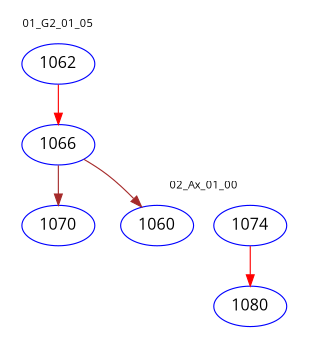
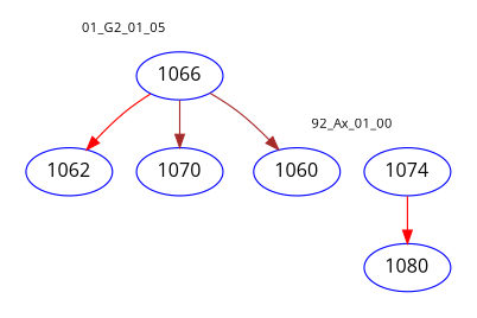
  digraph {
    fontname="Open Sans"
    node [color=blue fontname="Open Sans"]
    edge [color=red fontname="Open Sans"]
    n1 [label=1074]
    n2 [label=1060]
    n3 [label=1080]
    n4 [label=1066]
    n5 [label=1062]
    n6 [label=1070]
    subgraph cluster_1 {
      color=white
      fontsize=10
-     label="02_Ax_01_00"
+     label="92_Ax_01_00"
      n1
      n2
      n3
    }
    subgraph cluster_2 {
      color=white
      fontsize=10
      label="01_G2_01_05"
      n4
      n5
      n6
    }
    n1 -> n3
    n4 -> n2 [color=brown]
-   n5 -> n4
+   n4 -> n5
    n4 -> n6 [color=brown]
  }
